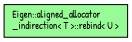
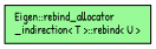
  digraph {
    rankdir=LR
    fontname="Patrick Hand"
-   n1 [color=black fillcolor=palegreen fontname="Patrick Hand" fontsize=10 height=0.2 label="Eigen::aligned_allocator\l_indirection\< T \>::rebind\< U \>" shape=record style=filled width=0.4]
+   n1 [color=black fillcolor=palegreen fontname="Patrick Hand" fontsize=10 height=0.2 label="Eigen::rebind_allocator\l_indirection\< T \>::rebind\< U \>" shape=record style=filled width=0.4]
  }
